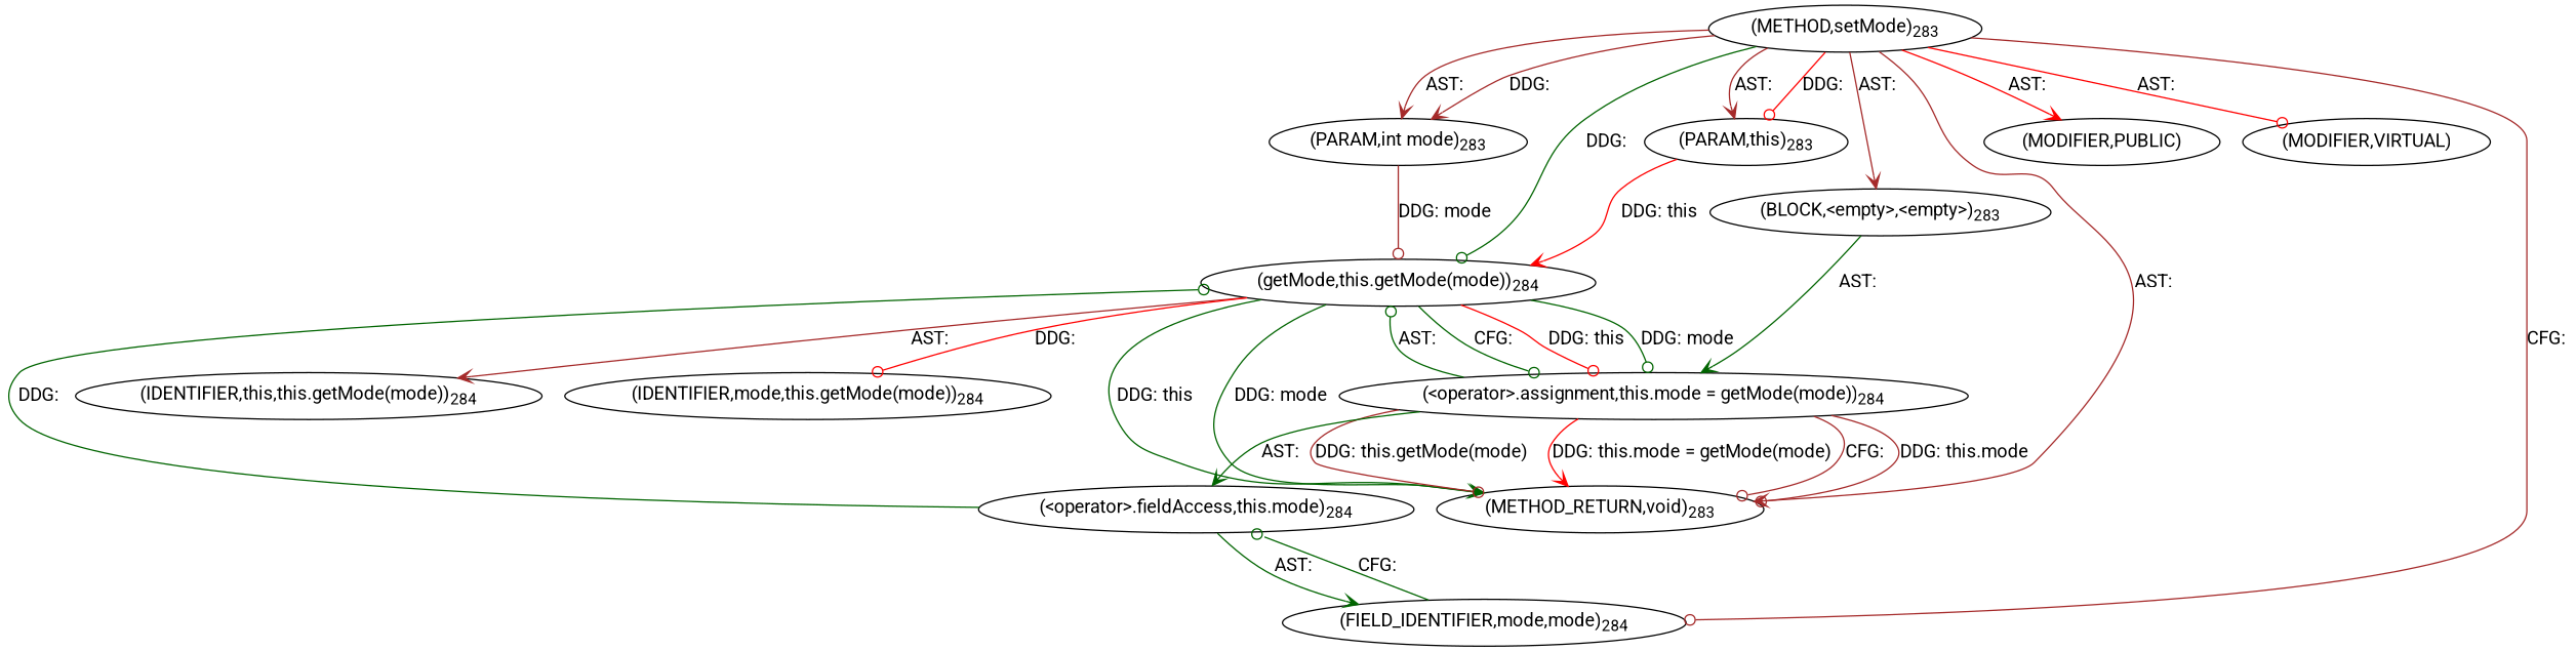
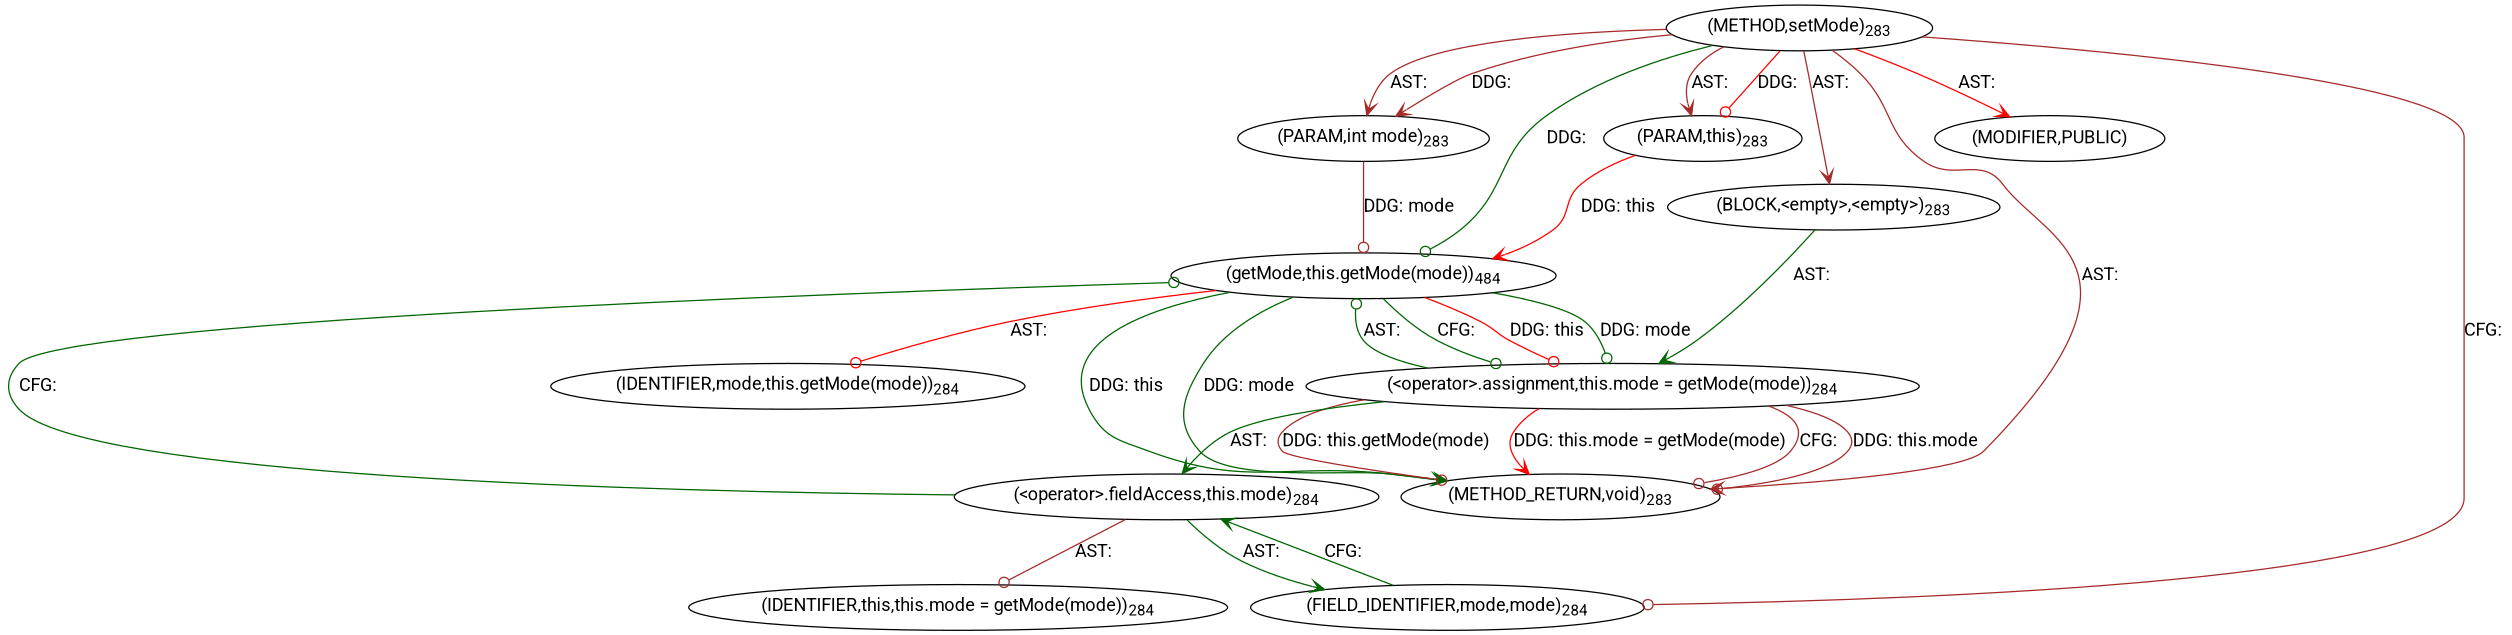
  digraph {
    fontname=Roboto
    node [fontname=Roboto]
    edge [arrowhead=vee color=brown fontname=Roboto]
    n1 [label=<(METHOD,setMode)<SUB>283</SUB>>]
    n2 [label=<(PARAM,this)<SUB>283</SUB>>]
    n3 [label=<(PARAM,int mode)<SUB>283</SUB>>]
    n4 [label=<(BLOCK,&lt;empty&gt;,&lt;empty&gt;)<SUB>283</SUB>>]
    n5 [label=<(FIELD_IDENTIFIER,mode,mode)<SUB>284</SUB>>]
-   n6 [label=<(getMode,this.getMode(mode))<SUB>284</SUB>>]
+   n6 [label=<(getMode,this.getMode(mode))<SUB>484</SUB>>]
    n7 [label=<(MODIFIER,PUBLIC)>]
-   n8 [label=<(MODIFIER,VIRTUAL)>]
    n9 [label=<(METHOD_RETURN,void)<SUB>283</SUB>>]
    n10 [label=<(&lt;operator&gt;.assignment,this.mode = getMode(mode))<SUB>284</SUB>>]
    n11 [label=<(&lt;operator&gt;.fieldAccess,this.mode)<SUB>284</SUB>>]
-   n12 [label=<(IDENTIFIER,this,this.getMode(mode))<SUB>284</SUB>>]
    n13 [label=<(IDENTIFIER,mode,this.getMode(mode))<SUB>284</SUB>>]
+   n14 [label=<(IDENTIFIER,this,this.mode = getMode(mode))<SUB>284</SUB>>]
    n1 -> n2 [label="AST: "]
    n1 -> n2 [arrowhead=odot color=red label="DDG: "]
    n1 -> n3 [label="AST: "]
    n1 -> n3 [label="DDG: "]
    n1 -> n4 [label="AST: "]
    n1 -> n5 [arrowhead=odot label="CFG: "]
    n1 -> n6 [arrowhead=odot color=darkgreen label="DDG: "]
    n1 -> n7 [color=red label="AST: "]
-   n1 -> n8 [arrowhead=odot color=red label="AST: "]
    n1 -> n9 [label="AST: "]
    n2 -> n6 [color=red label="DDG: this"]
    n3 -> n6 [arrowhead=odot label="DDG: mode"]
    n4 -> n10 [color=darkgreen label="AST: "]
-   n5 -> n11 [arrowhead=odot color=darkgreen label="CFG: "]
+   n5 -> n11 [color=darkgreen label="CFG: "]
    n6 -> n9 [color=darkgreen label="DDG: this"]
    n6 -> n9 [color=darkgreen label="DDG: mode"]
    n6 -> n10 [arrowhead=odot color=darkgreen label="CFG: "]
    n6 -> n10 [arrowhead=odot color=red label="DDG: this"]
    n6 -> n10 [arrowhead=odot color=darkgreen label="DDG: mode"]
-   n6 -> n12 [label="AST: "]
-   n6 -> n13 [arrowhead=odot color=red label="DDG: "]
+   n6 -> n13 [arrowhead=odot color=red label="AST: "]
    n10 -> n6 [arrowhead=odot color=darkgreen label="AST: "]
    n10 -> n9 [arrowhead=odot label="CFG: "]
    n10 -> n9 [arrowhead=odot label="DDG: this.mode"]
    n10 -> n9 [arrowhead=odot label="DDG: this.getMode(mode)"]
    n10 -> n9 [color=red label="DDG: this.mode = getMode(mode)"]
    n10 -> n11 [color=darkgreen label="AST: "]
    n11 -> n5 [color=darkgreen label="AST: "]
-   n11 -> n6 [arrowhead=odot color=darkgreen label="DDG: "]
+   n11 -> n6 [arrowhead=odot color=darkgreen label="CFG: "]
+   n11 -> n14 [arrowhead=odot label="AST: "]
  }
